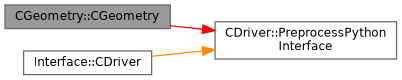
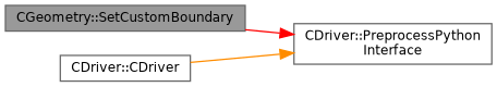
  digraph {
    rankdir=RL
    node [color=grey40 fillcolor=white fontname=Helvetica fontsize=10 shape=box style=filled]
    edge [dir=back fontname=Helvetica fontsize=10 labelfontname=Helvetica labelfontsize=10 style=solid]
-   n1 [color=gray40 fillcolor=grey60 fontcolor=black height=0.2 label="CGeometry::CGeometry" width=0.4]
+   n1 [color=gray40 fillcolor=grey60 fontcolor=black height=0.2 label="CGeometry::SetCustomBoundary" width=0.4]
    n2 [height=0.2 label="CDriver::PreprocessPython\lInterface" width=0.4]
-   n3 [height=0.2 label="Interface::CDriver" width=0.4]
+   n3 [height=0.2 label="CDriver::CDriver" width=0.4]
    n2 -> n1 [color=red]
    n2 -> n3 [color=darkorange]
  }
